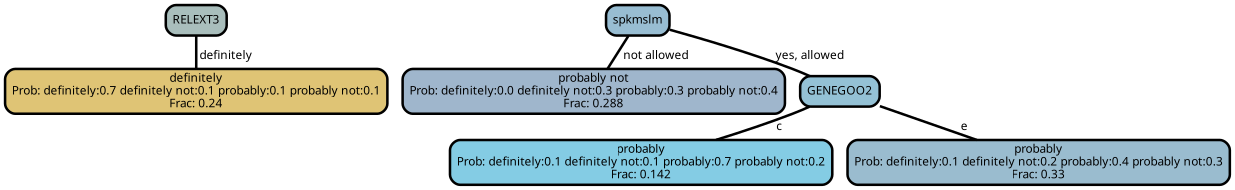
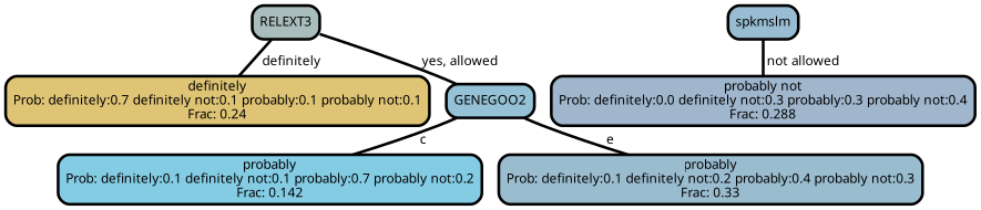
  graph {
    fontname="Noto Sans"
    ranksep="0 equally"
    splines=straight
    node [color=black fontcolor=black fontname="Noto Sans" penwidth=3 shape=box style="filled, rounded"]
    edge [color=black fontname="Noto Sans" penwidth=3]
    n1 [fillcolor="#dfc475" label="definitely\nProb: definitely:0.7 definitely not:0.1 probably:0.1 probably not:0.1\nFrac: 0.24"]
    n2 [fillcolor="#a9bebc" label=RELEXT3]
    n3 [fillcolor="#98bdd2" label=spkmslm]
    n4 [fillcolor="#9fb6cc" label="probably not\nProb: definitely:0.0 definitely not:0.3 probably:0.3 probably not:0.4\nFrac: 0.288"]
    n5 [fillcolor="#94c1d5" label=GENEGOO2]
    n6 [fillcolor="#84cce4" label="probably\nProb: definitely:0.1 definitely not:0.1 probably:0.7 probably not:0.2\nFrac: 0.142"]
    n7 [fillcolor="#9abccf" label="probably\nProb: definitely:0.1 definitely not:0.2 probably:0.4 probably not:0.3\nFrac: 0.33"]
    subgraph sub_1 {
      rank=same
    }
    n2 -- n1 [label=" definitely"]
    n3 -- n4 [label=" not allowed"]
-   n3 -- n5 [label=" yes, allowed"]
+   n2 -- n5 [label=" yes, allowed"]
    n5 -- n6 [label=" c"]
    n5 -- n7 [label=" e"]
  }
